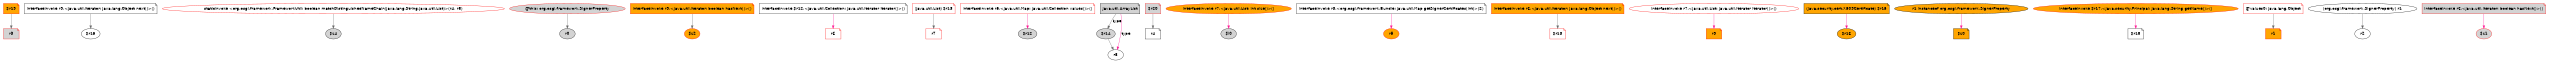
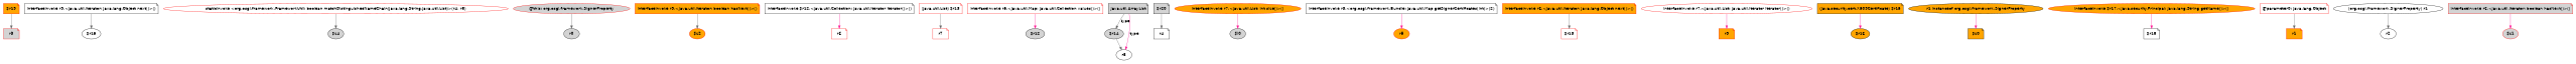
  digraph {
    fontname="DejaVu Sans"
    node [color=red fillcolor=white fontname="DejaVu Sans" shape=note style=filled]
    edge [color=gray40 fontname="DejaVu Sans"]
    n1 [fillcolor=orange label="$r19"]
    n2 [fillcolor=lightgrey label=r3]
    n3 [color=black label="interfaceinvoke r9.<java.util.Iterator: java.lang.Object next()>()"]
    n4 [color=black label="$r15" shape=ellipse]
    n5 [label="staticinvoke <org.osgi.framework.FrameworkUtil: boolean matchDistinguishedNameChain(java.lang.String,java.util.List)>(r4, r8)" shape=ellipse]
    n6 [color=black fillcolor=lightgrey label="$z4" shape=ellipse]
    n7 [fillcolor=lightgrey label="@this: org.osgi.framework.SignerProperty" shape=ellipse]
    n8 [color=black fillcolor=lightgrey label=r0 shape=ellipse]
    n9 [fillcolor=orange label="interfaceinvoke r9.<java.util.Iterator: boolean hasNext()>()"]
    n10 [fillcolor=orange label="$z2" shape=ellipse]
    n11 [color=black label="interfaceinvoke $r12.<java.util.Collection: java.util.Iterator iterator()>()"]
    n12 [label=r6]
    n13 [label="(java.util.List) $r13"]
    n14 [label=r7]
    n15 [label="interfaceinvoke r5.<java.util.Map: java.util.Collection values()>()"]
    n16 [color=black fillcolor=lightgrey label="$r12" shape=ellipse]
    n17 [color=black fillcolor=lightgrey label="$r14" shape=ellipse]
    n18 [color=black label=r8 shape=ellipse]
    n19 [color=black fillcolor=lightgrey label="java.util.ArrayList"]
-   n20 [fillcolor=lightgrey label="$r20"]
+   n20 [color=black fillcolor=lightgrey label="$r20"]
    n21 [color=black label=r4]
    n22 [fillcolor=orange label="interfaceinvoke r7.<java.util.List: int size()>()" shape=ellipse]
    n23 [color=black fillcolor=lightgrey label="$i0" shape=ellipse]
    n24 [color=black label="interfaceinvoke r3.<org.osgi.framework.Bundle: java.util.Map getSignerCertificates(int)>(2)"]
    n25 [fillcolor=orange label=r5 shape=ellipse]
    n26 [fillcolor=orange label="interfaceinvoke r6.<java.util.Iterator: java.lang.Object next()>()"]
    n27 [label="$r13"]
    n28 [label="interfaceinvoke r7.<java.util.List: java.util.Iterator iterator()>()" shape=ellipse]
    n29 [fillcolor=orange label=r9]
    n30 [color=black fillcolor=orange label="(java.security.cert.X509Certificate) $r15"]
    n31 [color=black fillcolor=orange label="$r16" shape=ellipse]
    n32 [color=black fillcolor=orange label="r1 instanceof org.osgi.framework.SignerProperty" shape=ellipse]
    n33 [color=black fillcolor=orange label="$z0"]
    n34 [fillcolor=orange label="interfaceinvoke $r17.<java.security.Principal: java.lang.String getName()>()" shape=ellipse]
    n35 [color=black label="$r18"]
-   n36 [label="@values0: java.lang.Object"]
+   n36 [label="@parameter0: java.lang.Object"]
    n37 [fillcolor=orange label=r1]
    n38 [color=black label="(org.osgi.framework.SignerProperty) r1" shape=ellipse]
    n39 [color=black label=r2 shape=ellipse]
    n40 [fillcolor=lightgrey label="interfaceinvoke r6.<java.util.Iterator: boolean hasNext()>()"]
    n41 [fillcolor=lightgrey label="$z1" shape=ellipse]
    n1 -> n2
    n3 -> n4
    n5 -> n6
    n7 -> n8
    n9 -> n10
    n11 -> n12 [color=deeppink]
    n13 -> n14
    n15 -> n16 [color=deeppink]
    n17 -> n18
    n19 -> n17 [label=type]
    n19 -> n18 [color=deeppink label=type]
    n20 -> n21
    n22 -> n23 [color=deeppink]
    n24 -> n25 [color=deeppink]
    n26 -> n27
    n28 -> n29 [color=deeppink]
    n30 -> n31 [color=deeppink]
    n32 -> n33 [color=deeppink]
    n34 -> n35 [color=deeppink]
    n36 -> n37
    n38 -> n39
    n40 -> n41 [color=deeppink]
  }
